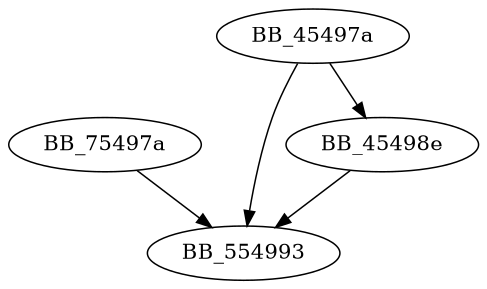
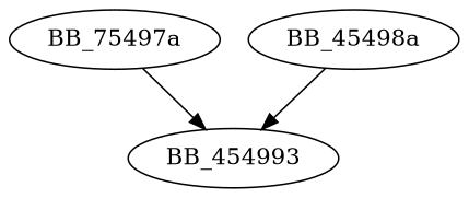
  digraph {
    n1 [label=BB_75497a]
-   BB_454993 [label=BB_554993]
-   BB_45498a [label=BB_45497a]
-   BB_45498e
+   BB_454993
+   BB_45498a
    n1 -> BB_454993
    BB_45498a -> BB_454993
-   BB_45498a -> BB_45498e
-   BB_45498e -> BB_454993
  }
